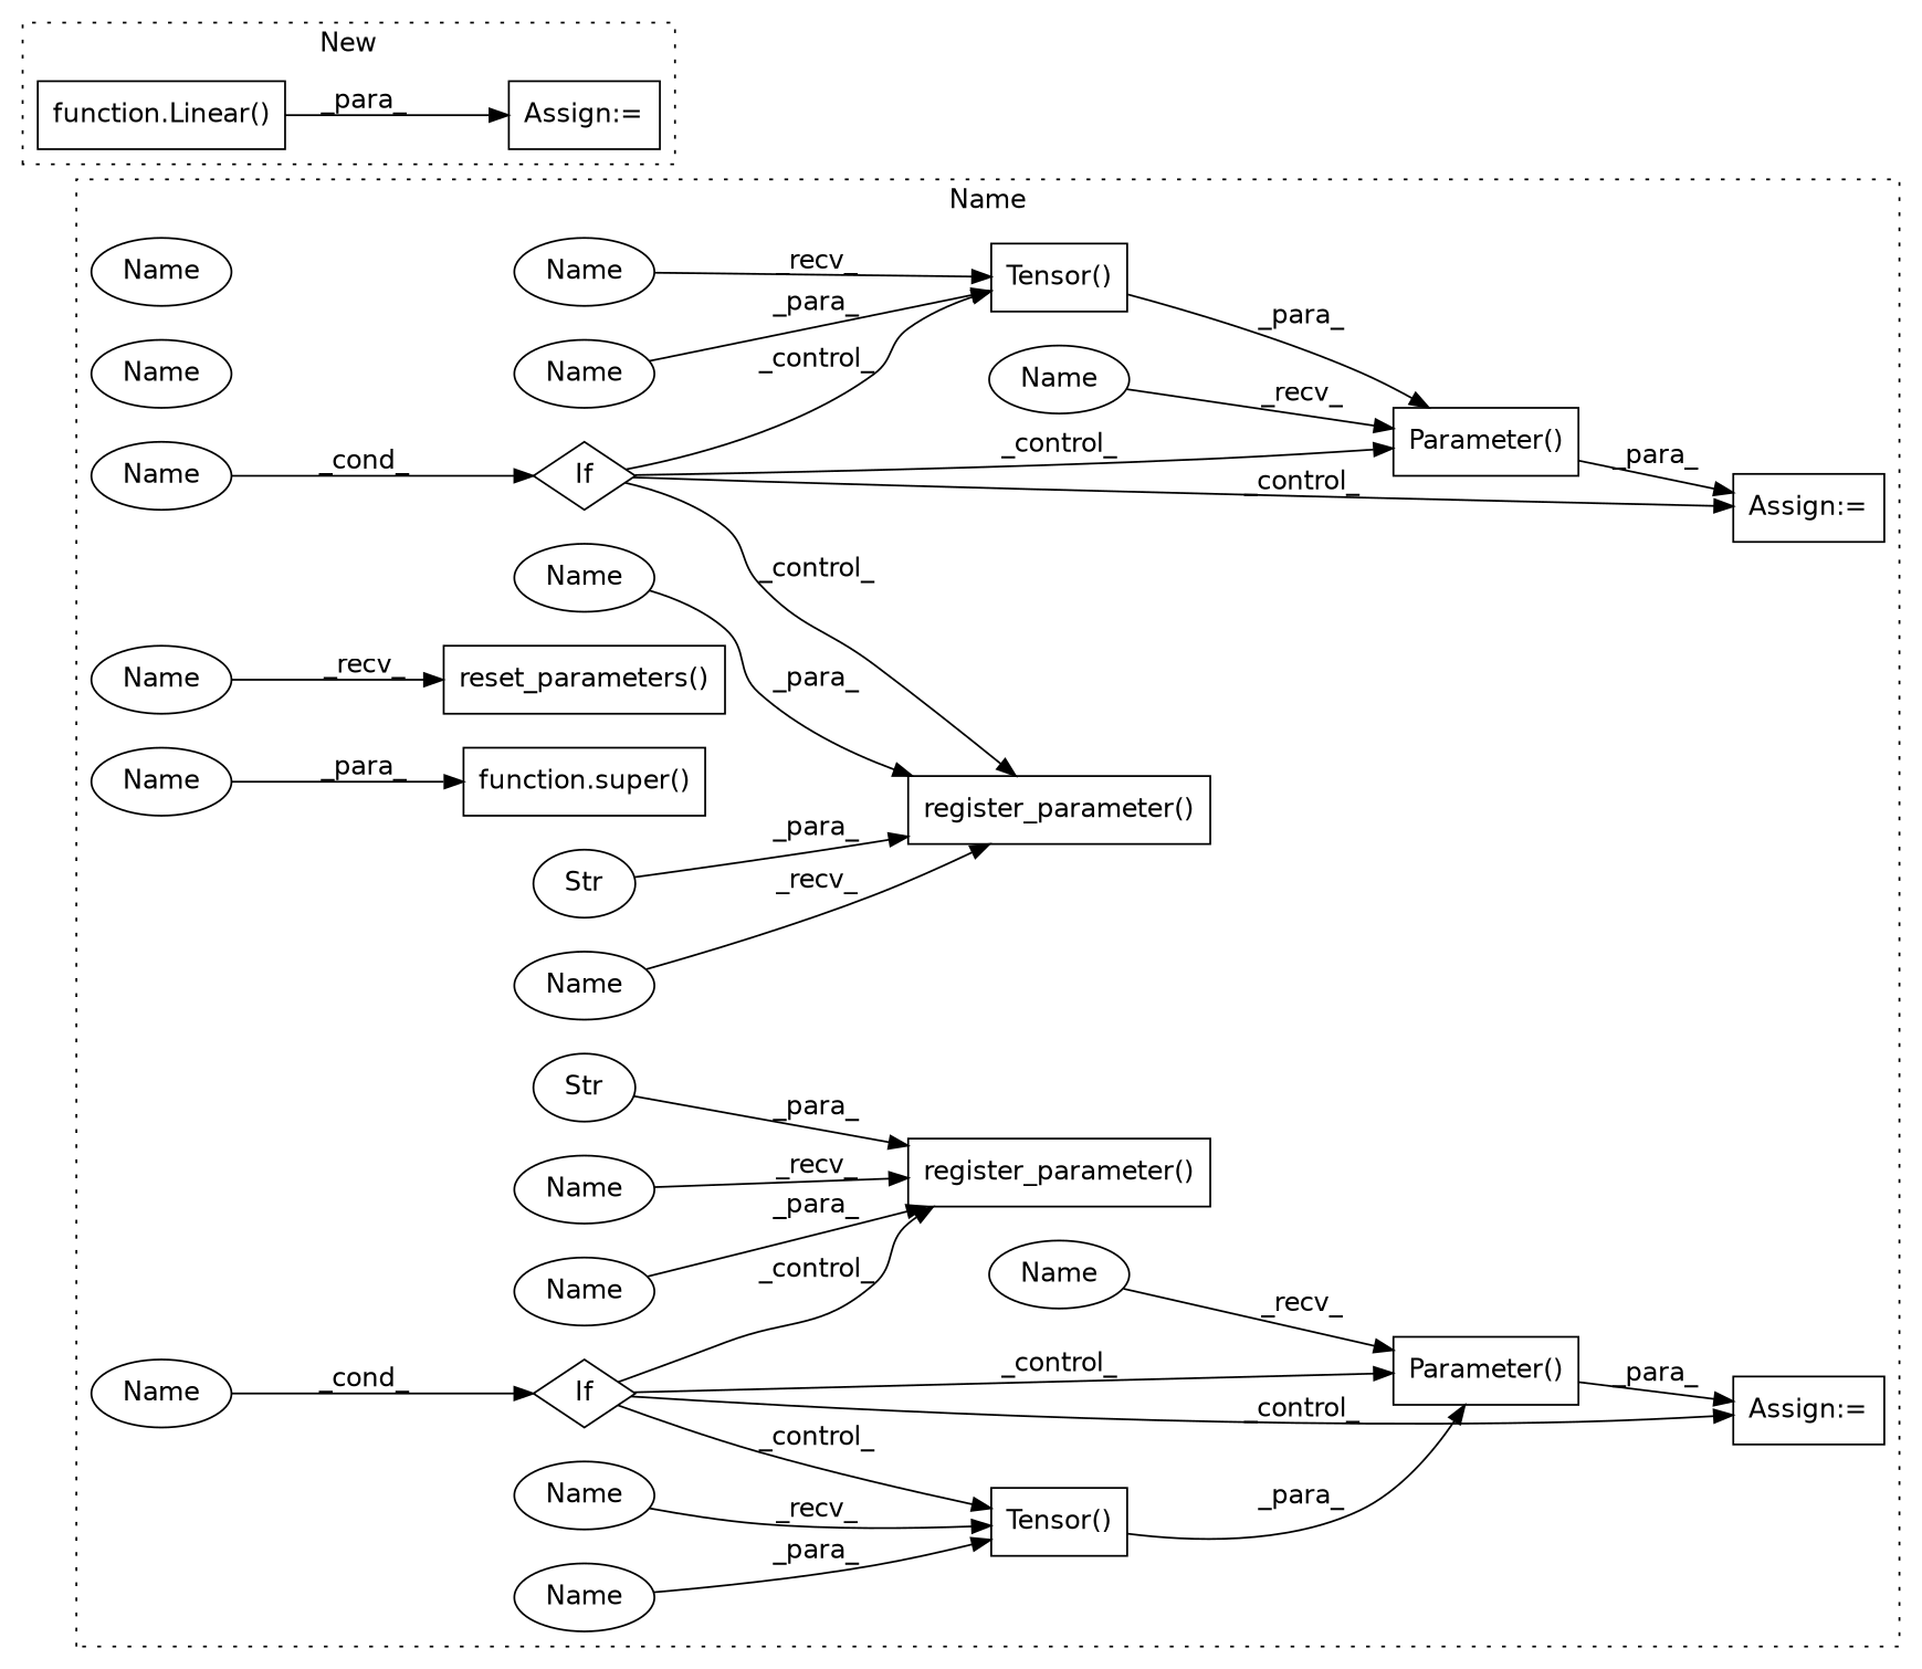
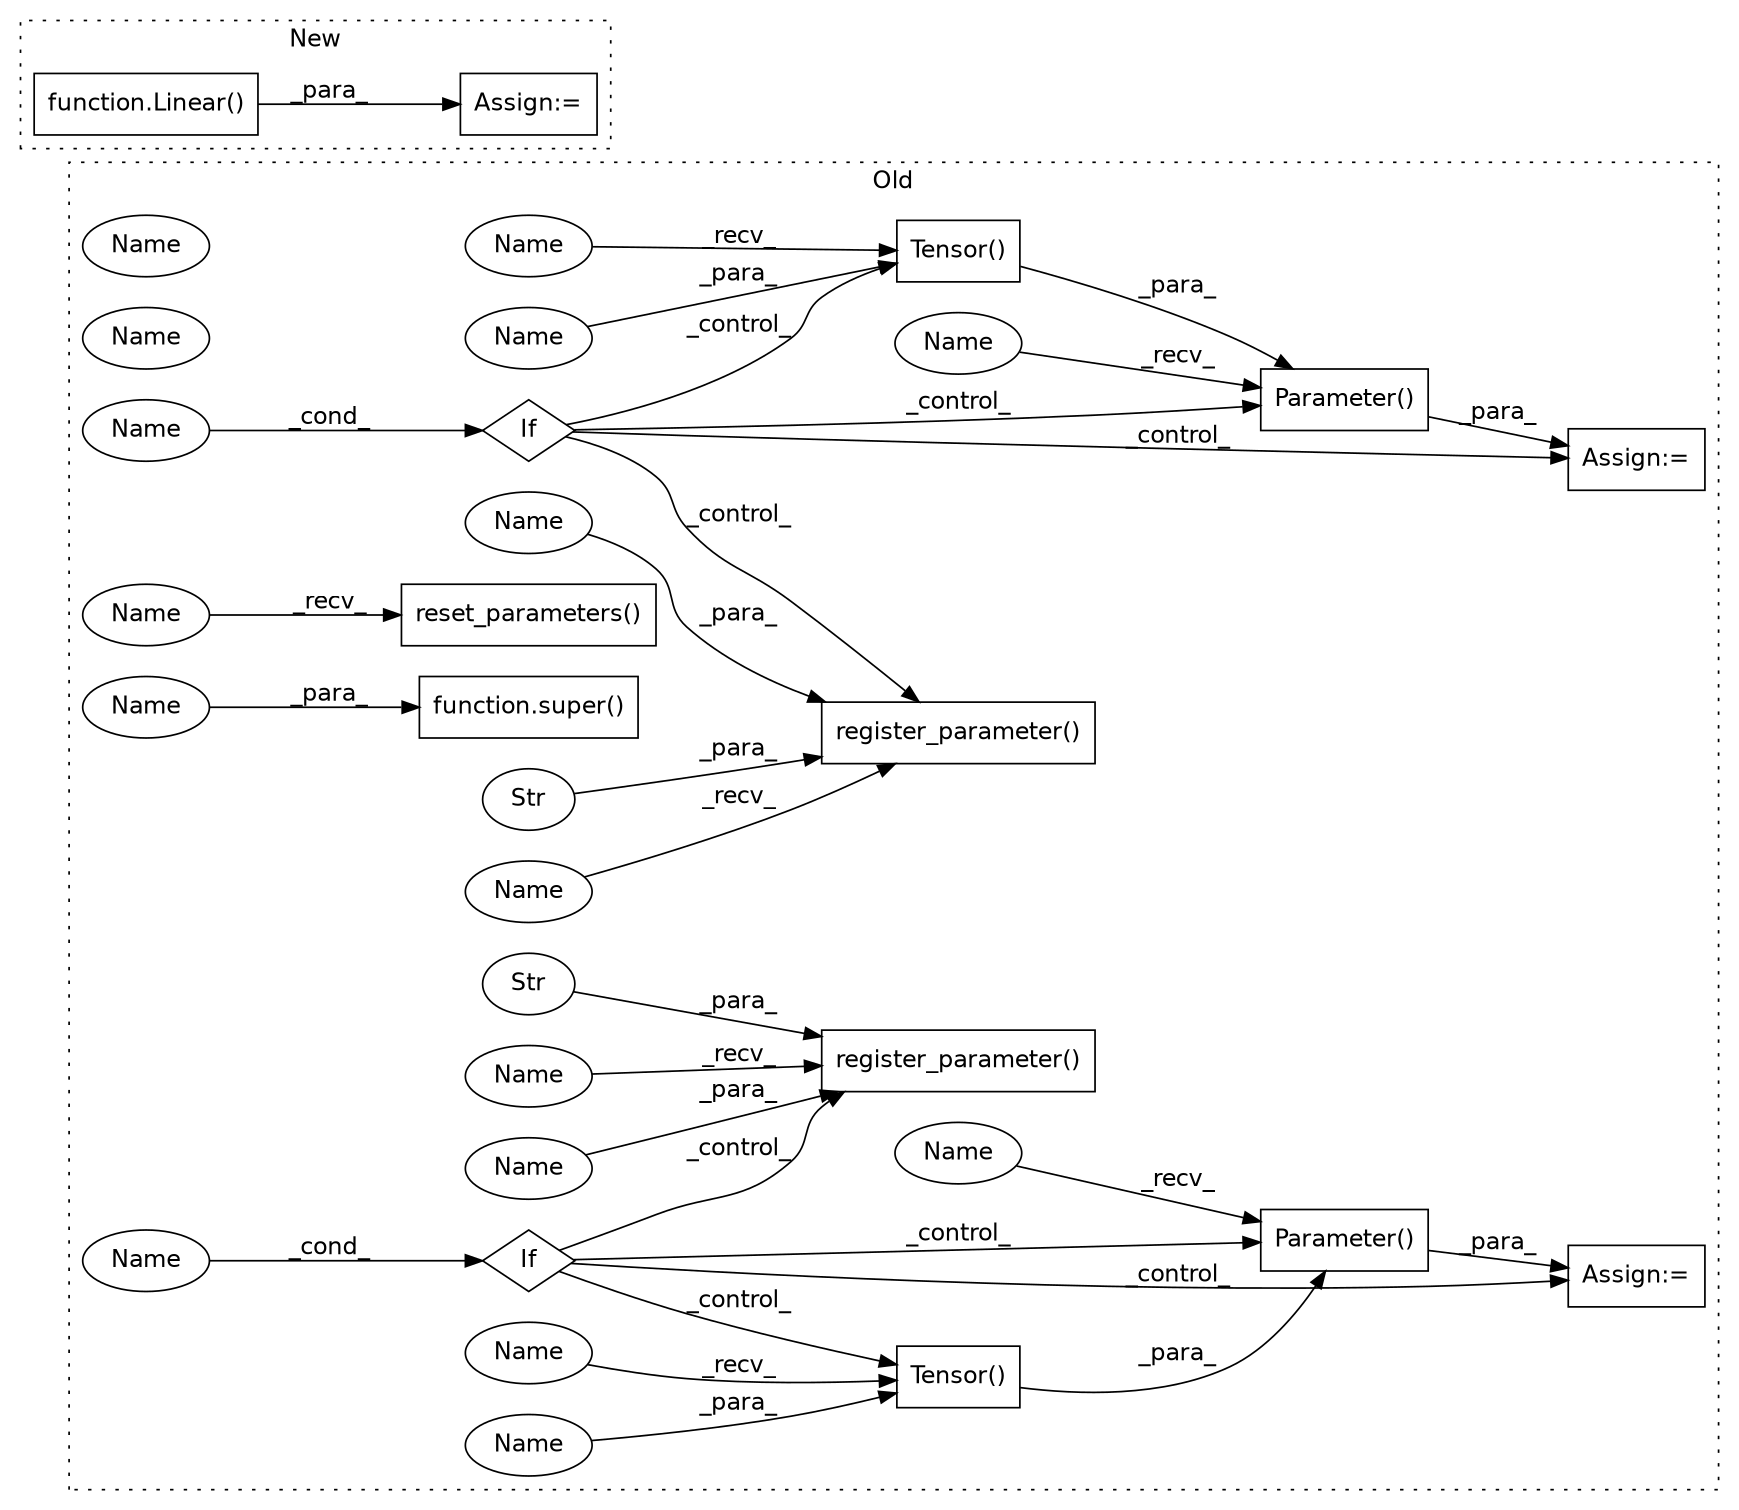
  digraph {
    rankdir=LR
    fontname="DejaVu Sans"
    node [a=87 l=4 s=6820 shape=ellipse fontname="DejaVu Sans"]
    edge [fontname="DejaVu Sans"]
    n1 [a=75 l="24,1" label="register_parameter()" s="6623,6661" shape=box]
    n2 [a=96 l="3,15" label=If s="6512,6521" shape=diamond]
    n3 [a=75 l="13,1" label="Parameter()" s="6550,6593" shape=box]
    n4 [a=66 l=8 label=Str s=6647]
    n5 [a=75 l=23 label="reset_parameters()" shape=box]
    n6 [a=75 l="10,1" label="Tensor()" s="6563,6592" shape=box]
    n7 [a=75 l="10,1" label="Tensor()" s="6721,6740" shape=box]
    n8 [a=75 l="13,1" label="Parameter()" s="6708,6741" shape=box]
    n9 [l=6 label=Name s=6515]
    n10 [a=68 l=3 label="Assign:=" s=6547 shape=box]
    n11 [a=96 l="3,15" label=If s="6674,6681" shape=diamond]
    n12 [a=75 l="24,1" label="register_parameter()" s="6771,6807" shape=box]
    n13 [a=66 l=6 label=Str s=6795]
    n14 [label=Name s=6677]
    n15 [a=75 l="6,1" label="function.super()" s="6090,6112" shape=box]
    n16 [a=68 l=3 label="Assign:=" s=6705 shape=box]
    n17 [l=2 label=Name s=6721]
    n18 [l=2 label=Name s=6563]
    n19 [l=2 label=Name s=6708]
    n20 [l=2 label=Name s=6550]
    n21 [label=Name]
    n22 [label=Name s=6108]
    n23 [label=Name s=6771]
    n24 [label=Name s=6623]
    n25 [l=6 label=Name s=6515]
    n26 [l=9 label=Name s=6583]
    n27 [l=9 label=Name s=6731]
    n28 [label=Name s=6657]
    n29 [label=Name s=6803]
    n30 [label=Name s=6677]
    n31 [a=75 l="7,27" label="function.Linear()" s="3651,3677" shape=box]
    n32 [a=68 l=3 label="Assign:=" s=3648 shape=box]
    subgraph cluster_1 {
-     label=Name
+     label=Old
      style=dotted
      n1
      n2
      n3
      n4
      n5
      n6
      n7
      n8
      n9
      n10
      n11
      n12
      n13
      n14
      n15
      n16
      n17
      n18
      n19
      n20
      n21
      n22
      n23
      n24
      n25
      n26
      n27
      n28
      n29
      n30
    }
    subgraph cluster_2 {
      label=New
      style=dotted
      n31
      n32
    }
    n2 -> n1 [label=_control_]
    n2 -> n3 [label=_control_]
    n2 -> n6 [label=_control_]
    n2 -> n10 [label=_control_]
    n3 -> n10 [label=_para_]
    n4 -> n1 [label=_para_]
    n6 -> n3 [label=_para_]
    n7 -> n8 [label=_para_]
    n8 -> n16 [label=_para_]
    n11 -> n7 [label=_control_]
    n11 -> n8 [label=_control_]
    n11 -> n12 [label=_control_]
    n11 -> n16 [label=_control_]
    n13 -> n12 [label=_para_]
    n17 -> n7 [label=_recv_]
    n18 -> n6 [label=_recv_]
    n19 -> n8 [label=_recv_]
    n20 -> n3 [label=_recv_]
    n21 -> n5 [label=_recv_]
    n22 -> n15 [label=_para_]
    n23 -> n12 [label=_recv_]
    n24 -> n1 [label=_recv_]
    n25 -> n2 [label=_cond_]
    n26 -> n6 [label=_para_]
    n27 -> n7 [label=_para_]
    n28 -> n1 [label=_para_]
    n29 -> n12 [label=_para_]
    n30 -> n11 [label=_cond_]
    n31 -> n32 [label=_para_]
  }
